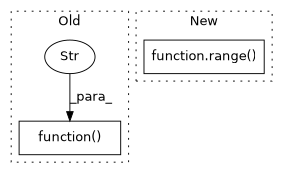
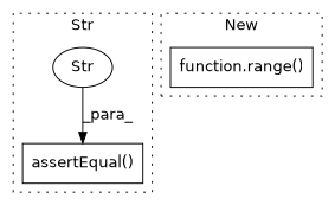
  digraph {
    fontname="DejaVu Sans"
    node [a=75 shape=box fontname="DejaVu Sans"]
-   n1 [l="30,11" label="function()" s="5275,5376"]
+   n1 [l="30,11" label="assertEqual()" s="5275,5376"]
    n2 [a=66 l=30 label=Str s=5346 shape=ellipse]
    n3 [l="6,1" label="function.range()" s="3682,3689"]
    subgraph cluster_1 {
-     label=Old
+     label=Str
      style=dotted
      n1
      n2
    }
    subgraph cluster_2 {
      label=New
      style=dotted
      n3
    }
    n2 -> n1 [label=_para_ fontname="DejaVu Sans"]
  }
